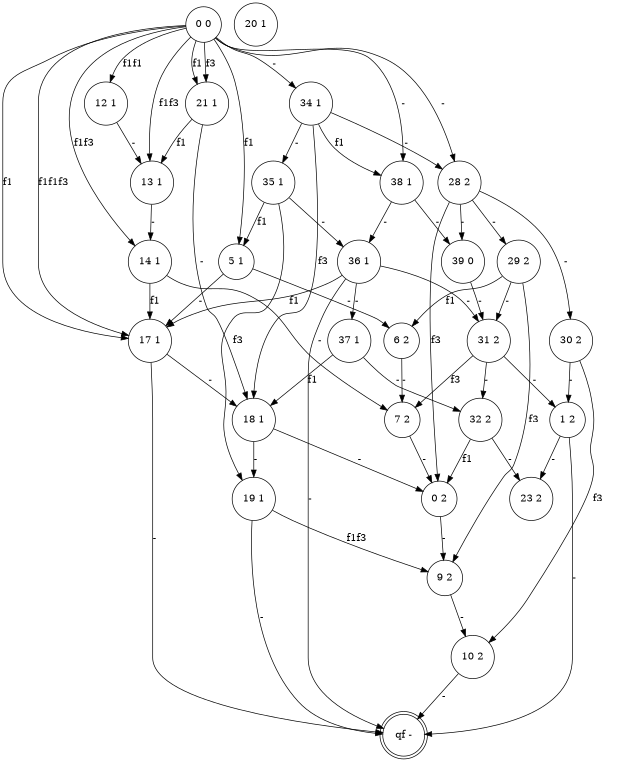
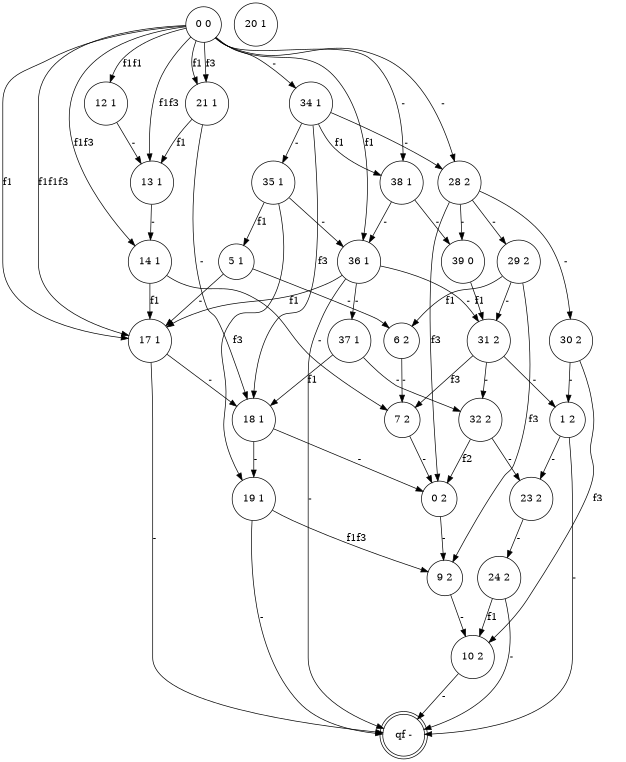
  digraph {
    node [shape=circle]
    "28 2"
    "29 2"
    n3 [label="0 2"]
    n4 [label="39 0"]
    "30 2"
    "6 2"
    "9 2"
    "31 2"
    "1 2"
    "10 2"
    "7 2"
    "32 2"
    "23 2"
    "qf -" [shape=doublecircle]
+   "24 2"
    "34 1"
    "35 1"
    "18 1"
    "38 1"
    "5 1"
    "19 1"
    "36 1"
    "17 1"
    "37 1"
    "12 1"
    "13 1"
    "14 1"
    "21 1"
    "0 0"
    "20 1"
    "28 2" -> "29 2" [label="-"]
    "28 2" -> n3 [label=f3]
    "28 2" -> n4 [label="-"]
    "28 2" -> "30 2" [label="-"]
    "29 2" -> "6 2" [label=f1]
    "29 2" -> "9 2" [label=f3]
    "29 2" -> "31 2" [label="-"]
    n3 -> "9 2" [label="-"]
-   n4 -> "31 2" [label="-"]
+   n4 -> "31 2" [label=f1]
    "30 2" -> "1 2" [label="-"]
    "30 2" -> "10 2" [label=f3]
    "6 2" -> "7 2" [label="-"]
    "9 2" -> "10 2" [label="-"]
    "31 2" -> "1 2" [label="-"]
    "31 2" -> "7 2" [label=f3]
    "31 2" -> "32 2" [label="-"]
    "1 2" -> "23 2" [label="-"]
    "1 2" -> "qf -" [label="-"]
    "10 2" -> "qf -" [label="-"]
    "7 2" -> n3 [label="-"]
-   "32 2" -> n3 [label=f1]
+   "32 2" -> n3 [label=f2]
    "32 2" -> "23 2" [label="-"]
+   "23 2" -> "24 2" [label="-"]
+   "24 2" -> "10 2" [label=f1]
+   "24 2" -> "qf -" [label="-"]
    "34 1" -> "28 2" [label="-"]
    "34 1" -> "35 1" [label="-"]
    "34 1" -> "18 1" [label=f3]
    "34 1" -> "38 1" [label=f1]
    "35 1" -> "5 1" [label=f1]
    "35 1" -> "19 1" [label=f3]
    "35 1" -> "36 1" [label="-"]
    "18 1" -> n3 [label="-"]
    "18 1" -> "19 1" [label="-"]
    "38 1" -> n4 [label="-"]
    "38 1" -> "36 1" [label="-"]
    "5 1" -> "6 2" [label="-"]
    "5 1" -> "17 1" [label="-"]
    "19 1" -> "9 2" [label=f1f3]
    "19 1" -> "qf -" [label="-"]
    "36 1" -> "31 2" [label="-"]
    "36 1" -> "qf -" [label="-"]
    "36 1" -> "17 1" [label=f1]
    "36 1" -> "37 1" [label="-"]
    "17 1" -> "qf -" [label="-"]
    "17 1" -> "18 1" [label="-"]
    "37 1" -> "32 2" [label="-"]
    "37 1" -> "18 1" [label=f1]
    "12 1" -> "13 1" [label="-"]
    "13 1" -> "14 1" [label="-"]
    "14 1" -> "7 2" [label="-"]
    "14 1" -> "17 1" [label=f1]
    "21 1" -> "18 1" [label="-"]
    "21 1" -> "13 1" [label=f1]
    "0 0" -> "28 2" [label="-"]
    "0 0" -> "34 1" [label="-"]
    "0 0" -> "38 1" [label="-"]
-   "0 0" -> "5 1" [label=f1]
+   "0 0" -> "36 1" [label=f1]
    "0 0" -> "17 1" [label=f1f1f3]
    "0 0" -> "17 1" [label=f1]
    "0 0" -> "12 1" [label=f1f1]
    "0 0" -> "13 1" [label=f1f3]
    "0 0" -> "14 1" [label=f1f3]
    "0 0" -> "21 1" [label=f3]
    "0 0" -> "21 1" [label=f1]
  }
